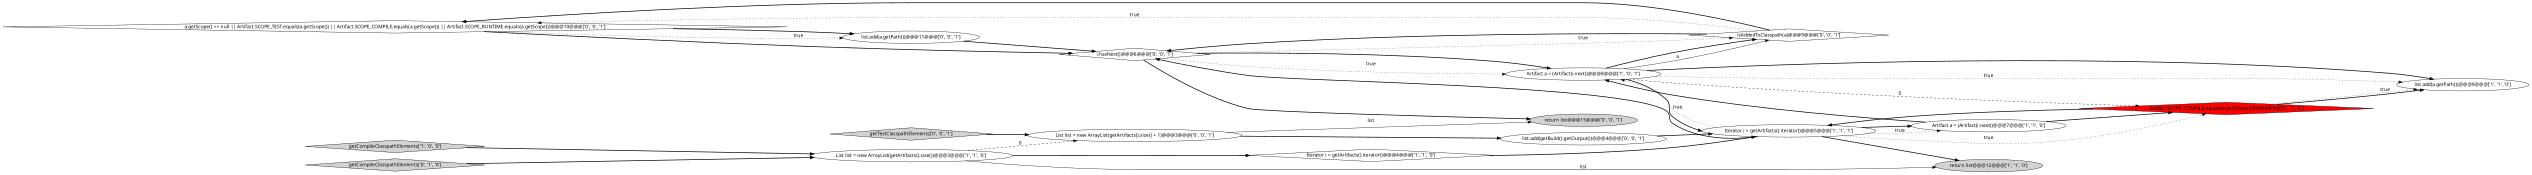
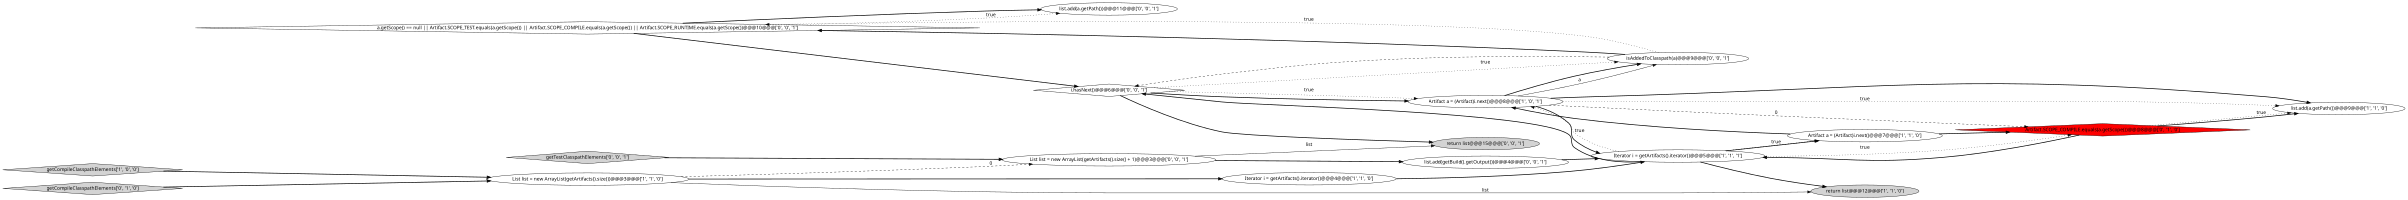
  digraph {
    fontname="Noto Sans"
    rankdir=LR
    node [fillcolor=white fontname="Noto Sans" shape=ellipse style=filled]
    edge [fontname="Noto Sans" style=bold]
    n1 [label="a.getScope() == null || Artifact.SCOPE_TEST.equals(a.getScope()) || Artifact.SCOPE_COMPILE.equals(a.getScope()) || Artifact.SCOPE_RUNTIME.equals(a.getScope())@@@10@@@['0', '0', '1']" shape=diamond]
    n2 [label="i.hasNext()@@@6@@@['0', '0', '1']" shape=diamond]
    n3 [label="list.add(a.getPath())@@@11@@@['0', '0', '1']"]
    n4 [label="Artifact a = (Artifact)i.next()@@@8@@@['1', '0', '1']"]
    n5 [fillcolor=lightgray label="return list@@@15@@@['0', '0', '1']"]
-   n6 [label="isAddedToClasspath(a)@@@9@@@['0', '0', '1']" shape=diamond]
+   n6 [label="isAddedToClasspath(a)@@@9@@@['0', '0', '1']"]
    n7 [label="list.add(a.getPath())@@@9@@@['1', '1', '0']"]
    n8 [label="Iterator i = getArtifacts().iterator()@@@5@@@['1', '1', '1']"]
    n9 [fillcolor=lightgray label="return list@@@12@@@['1', '1', '0']"]
    n10 [label="Artifact a = (Artifact)i.next()@@@7@@@['1', '1', '0']"]
    n11 [fillcolor=red label="Artifact.SCOPE_COMPILE.equals(a.getScope())@@@8@@@['0', '1', '0']" shape=diamond]
    n12 [label="List list = new ArrayList(getArtifacts().size() + 1)@@@3@@@['0', '0', '1']"]
    n13 [label="list.add(getBuild().getOutput())@@@4@@@['0', '0', '1']"]
    n14 [fillcolor=lightgray label="getCompileClasspathElements['1', '0', '0']" shape=diamond]
    n15 [label="List list = new ArrayList(getArtifacts().size())@@@3@@@['1', '1', '0']"]
-   n16 [label="Iterator i = getArtifacts().iterator()@@@4@@@['1', '1', '0']" shape=diamond]
+   n16 [label="Iterator i = getArtifacts().iterator()@@@4@@@['1', '1', '0']"]
    n17 [fillcolor=lightgray label="getCompileClasspathElements['0', '1', '0']" shape=diamond]
    n18 [fillcolor=lightgray label="getTestClasspathElements['0', '0', '1']" shape=diamond]
    n1 -> n2
    n1 -> n3
    n1 -> n3 [label=true style=dotted]
    n2 -> n4 [label=true style=dotted]
    n2 -> n4
    n2 -> n5
    n2 -> n6 [label=true style=dotted]
-   n3 -> n2
    n4 -> n6
    n4 -> n6 [label=a style=solid]
    n4 -> n7
    n4 -> n7 [label=true style=dotted]
    n4 -> n8
    n4 -> n11 [label=0 style=dashed]
    n6 -> n1 [label=true style=dotted]
    n6 -> n1
-   n6 -> n2
+   n6 -> n2 [style=dashed]
    n8 -> n2
    n8 -> n4 [label=true style=dotted]
    n8 -> n9
    n8 -> n10
    n8 -> n10 [label=true style=dotted]
    n8 -> n11 [label=true style=dotted]
    n10 -> n4
    n10 -> n11
    n11 -> n7 [label=true style=dotted]
    n11 -> n7
    n11 -> n8
    n12 -> n5 [label=list style=solid]
    n12 -> n13
    n13 -> n8
    n14 -> n15
    n15 -> n9 [label=list style=solid]
    n15 -> n12 [label=0 style=dashed]
    n15 -> n16
    n16 -> n8
    n17 -> n15
    n18 -> n12
  }
